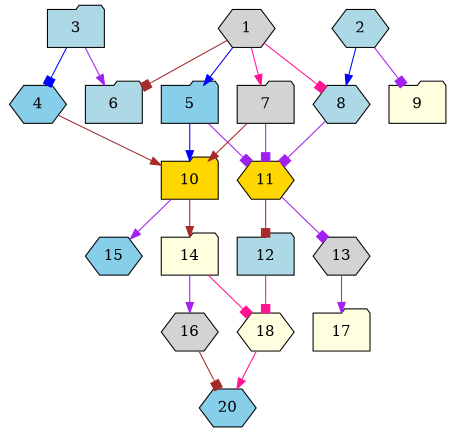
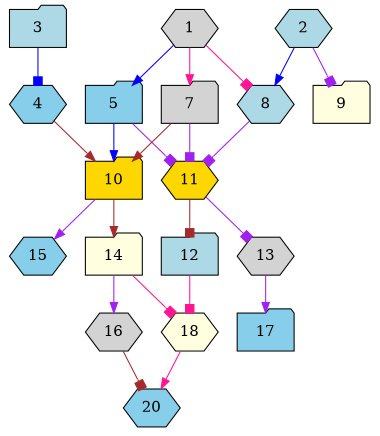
  digraph {
    node [alpha=0.15 fillcolor=lightblue shape=hexagon style=filled]
    edge [arrowhead=normal color=purple]
    1 [alpha=0.11 expect_size=46962443884425728 fillcolor=lightgrey]
    5 [expect_size=14375651836468474 fillcolor=skyblue shape=folder]
-   6 [alpha=0.07 expect_size=9487541431233902 shape=folder]
    7 [alpha=0.03 expect_size=1011125812484344 fillcolor=lightgrey shape=folder]
    8 [expect_size=1291331346255633408]
    10 [alpha=0.06 expect_size=15540338072924090 fillcolor=gold shape=folder]
    11 [alpha=0.16 expect_size=499750441531136278528 fillcolor=gold]
    14 [alpha=0.09 expect_size=528975640926904320 fillcolor=lightyellow shape=folder]
    15 [alpha=0.18 expect_size=2431116861719407 fillcolor=skyblue]
    12 [alpha=0.18 expect_size=1010819234088080896 shape=folder]
    13 [alpha=0.02 expect_size=1269340573659012530176 fillcolor=lightgrey]
    2 [alpha=0.06 expect_size=6946397701507307]
    9 [alpha=0.17 expect_size=51073100082577408000 fillcolor=lightyellow shape=folder]
    3 [alpha=0.05 expect_size=327847483003474280448 shape=folder]
    4 [alpha=0.13 expect_size=271601702797304224 fillcolor=skyblue]
    18 [alpha=0.14 expect_size=1832754715487852 fillcolor=lightyellow]
    16 [alpha=0.04 expect_size=1484311811498490 fillcolor=lightgrey]
-   17 [alpha=0.07 expect_size=25159470347632372 fillcolor=lightyellow shape=folder]
+   17 [alpha=0.07 expect_size=25159470347632372 fillcolor=skyblue shape=folder]
    20 [alpha=0.17 expect_size=1762460198601300 fillcolor=skyblue]
    1 -> 5 [color=blue]
-   1 -> 6 [arrowhead=box color=brown]
    1 -> 7 [color=deeppink]
    1 -> 8 [arrowhead=box color=deeppink]
    5 -> 10 [color=blue]
    5 -> 11 [arrowhead=box]
    7 -> 10 [color=brown]
    7 -> 11 [arrowhead=box]
    8 -> 11 [arrowhead=box]
    10 -> 14 [color=brown]
    10 -> 15
    11 -> 12 [arrowhead=box color=brown]
    11 -> 13 [arrowhead=box]
    14 -> 18 [arrowhead=box color=deeppink]
    14 -> 16
    12 -> 18 [arrowhead=box color=deeppink]
    13 -> 17
    2 -> 8 [color=blue]
    2 -> 9 [arrowhead=box]
-   3 -> 6
    3 -> 4 [arrowhead=box color=blue]
    4 -> 10 [color=brown]
    18 -> 20 [color=deeppink]
    16 -> 20 [arrowhead=box color=brown]
  }
